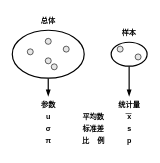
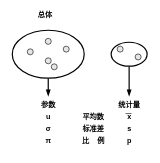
  <mxCell id="0" />
  <mxCell id="1" parent="0" />
  <mxCell id="2" style="edgeStyle=orthogonalEdgeStyle;rounded=0;orthogonalLoop=1;jettySize=auto;html=1;exitX=0.5;exitY=1;exitDx=0;exitDy=0;endArrow=blockThin;endFill=1;strokeWidth=2;" edge="1" parent="1" source="3" target="8"><mxGeometry relative="1" as="geometry" /></mxCell>
  <mxCell id="3" value="" style="ellipse;whiteSpace=wrap;html=1;strokeWidth=2;" vertex="1" parent="1"><mxGeometry x="20" y="50" width="120" height="80" as="geometry" /></mxCell>
- <mxCell id="4" value="&lt;b&gt;总体&lt;/b&gt;" style="text;html=1;strokeColor=none;fillColor=none;align=center;verticalAlign=middle;whiteSpace=wrap;rounded=0;" vertex="1" parent="1"><mxGeometry x="50" y="20" width="60" height="30" as="geometry" /></mxCell>
+ <mxCell id="4" value="&lt;b&gt;总体&lt;/b&gt;" style="text;html=1;strokeColor=none;fillColor=none;align=center;verticalAlign=middle;whiteSpace=wrap;rounded=0;" vertex="1" parent="1"><mxGeometry x="45" y="10" width="60" height="30" as="geometry" /></mxCell>
  <mxCell id="5" style="edgeStyle=orthogonalEdgeStyle;shape=connector;rounded=0;orthogonalLoop=1;jettySize=auto;html=1;exitX=0.5;exitY=1;exitDx=0;exitDy=0;labelBackgroundColor=default;strokeColor=default;strokeWidth=2;fontFamily=Helvetica;fontSize=11;fontColor=default;endArrow=blockThin;endFill=1;" edge="1" parent="1" source="6" target="9"><mxGeometry relative="1" as="geometry" /></mxCell>
  <mxCell id="6" value="" style="ellipse;whiteSpace=wrap;html=1;strokeWidth=2;" vertex="1" parent="1"><mxGeometry x="185" y="70" width="60" height="40" as="geometry" /></mxCell>
- <mxCell id="7" value="&lt;b&gt;样本&lt;/b&gt;" style="text;html=1;strokeColor=none;fillColor=none;align=center;verticalAlign=middle;whiteSpace=wrap;rounded=0;" vertex="1" parent="1"><mxGeometry x="185" y="40" width="60" height="30" as="geometry" /></mxCell>
  <mxCell id="8" value="&lt;b&gt;参数&lt;/b&gt;" style="text;html=1;align=center;verticalAlign=middle;resizable=0;points=[];autosize=1;strokeColor=none;fillColor=none;" vertex="1" parent="1"><mxGeometry x="55" y="160" width="50" height="30" as="geometry" /></mxCell>
  <mxCell id="9" value="&lt;b&gt;统计量&lt;/b&gt;" style="text;html=1;align=center;verticalAlign=middle;resizable=0;points=[];autosize=1;strokeColor=none;fillColor=none;" vertex="1" parent="1"><mxGeometry x="185" y="160" width="60" height="30" as="geometry" /></mxCell>
  <mxCell id="10" value="&lt;b&gt;u&lt;/b&gt;" style="text;html=1;align=center;verticalAlign=middle;resizable=0;points=[];autosize=1;strokeColor=none;fillColor=none;" vertex="1" parent="1"><mxGeometry x="65" y="180" width="30" height="30" as="geometry" /></mxCell>
  <mxCell id="11" value="&lt;b&gt;平均数&lt;/b&gt;" style="text;html=1;align=center;verticalAlign=middle;resizable=0;points=[];autosize=1;strokeColor=none;fillColor=none;" vertex="1" parent="1"><mxGeometry x="125" y="180" width="60" height="30" as="geometry" /></mxCell>
  <mxCell id="12" value="&lt;b&gt;x&lt;/b&gt;" style="text;html=1;align=center;verticalAlign=middle;resizable=0;points=[];autosize=1;strokeColor=none;fillColor=none;" vertex="1" parent="1"><mxGeometry x="200" y="180" width="30" height="30" as="geometry" /></mxCell>
  <mxCell id="13" value="σ" style="text;html=1;align=center;verticalAlign=middle;resizable=0;points=[];autosize=1;strokeColor=none;fillColor=none;fontStyle=1" vertex="1" parent="1"><mxGeometry x="65" y="200" width="30" height="30" as="geometry" /></mxCell>
  <mxCell id="14" value="&lt;b&gt;标准差&lt;/b&gt;" style="text;html=1;align=center;verticalAlign=middle;resizable=0;points=[];autosize=1;strokeColor=none;fillColor=none;" vertex="1" parent="1"><mxGeometry x="125" y="200" width="60" height="30" as="geometry" /></mxCell>
  <mxCell id="15" value="&lt;b&gt;s&lt;/b&gt;" style="text;html=1;align=center;verticalAlign=middle;resizable=0;points=[];autosize=1;strokeColor=none;fillColor=none;" vertex="1" parent="1"><mxGeometry x="200" y="200" width="30" height="30" as="geometry" /></mxCell>
  <mxCell id="16" value="" style="endArrow=none;html=1;rounded=0;labelBackgroundColor=default;strokeColor=default;strokeWidth=1;fontFamily=Helvetica;fontSize=11;fontColor=default;shape=connector;" edge="1" parent="1"><mxGeometry width="50" height="50" relative="1" as="geometry"><mxPoint x="209" y="189" as="sourcePoint" /><mxPoint x="219" y="189" as="targetPoint" /></mxGeometry></mxCell>
  <mxCell id="17" value="π" style="text;html=1;align=center;verticalAlign=middle;resizable=0;points=[];autosize=1;strokeColor=none;fillColor=none;fontStyle=1" vertex="1" parent="1"><mxGeometry x="65" y="220" width="30" height="30" as="geometry" /></mxCell>
  <mxCell id="18" value="&lt;b&gt;比&amp;nbsp; &amp;nbsp; 例&lt;/b&gt;" style="text;html=1;align=center;verticalAlign=middle;resizable=0;points=[];autosize=1;strokeColor=none;fillColor=none;" vertex="1" parent="1"><mxGeometry x="125" y="220" width="60" height="30" as="geometry" /></mxCell>
  <mxCell id="19" value="&lt;b&gt;p&lt;/b&gt;" style="text;html=1;align=center;verticalAlign=middle;resizable=0;points=[];autosize=1;strokeColor=none;fillColor=none;" vertex="1" parent="1"><mxGeometry x="200" y="220" width="30" height="30" as="geometry" /></mxCell>
  <mxCell id="20" value="" style="ellipse;whiteSpace=wrap;html=1;aspect=fixed;fontFamily=Helvetica;fontSize=11;fontColor=default;fillColor=#E6E6E6;" vertex="1" parent="1"><mxGeometry x="195" y="76.5" width="10" height="10" as="geometry" /></mxCell>
  <mxCell id="21" value="" style="ellipse;whiteSpace=wrap;html=1;aspect=fixed;fontFamily=Helvetica;fontSize=11;fontColor=default;fillColor=#E6E6E6;" vertex="1" parent="1"><mxGeometry x="45" y="81" width="10" height="10" as="geometry" /></mxCell>
  <mxCell id="22" value="" style="ellipse;whiteSpace=wrap;html=1;aspect=fixed;fontFamily=Helvetica;fontSize=11;fontColor=default;fillColor=#E6E6E6;" vertex="1" parent="1"><mxGeometry x="75" y="96" width="10" height="10" as="geometry" /></mxCell>
  <mxCell id="23" value="" style="ellipse;whiteSpace=wrap;html=1;aspect=fixed;fontFamily=Helvetica;fontSize=11;fontColor=default;fillColor=#E6E6E6;" vertex="1" parent="1"><mxGeometry x="85" y="106" width="10" height="10" as="geometry" /></mxCell>
  <mxCell id="24" value="" style="ellipse;whiteSpace=wrap;html=1;aspect=fixed;fontFamily=Helvetica;fontSize=11;fontColor=default;fillColor=#E6E6E6;" vertex="1" parent="1"><mxGeometry x="225" y="89.5" width="10" height="10" as="geometry" /></mxCell>
  <mxCell id="25" value="" style="ellipse;whiteSpace=wrap;html=1;aspect=fixed;fontFamily=Helvetica;fontSize=11;fontColor=default;fillColor=#E6E6E6;" vertex="1" parent="1"><mxGeometry x="75" y="63.5" width="10" height="10" as="geometry" /></mxCell>
  <mxCell id="26" value="" style="ellipse;whiteSpace=wrap;html=1;aspect=fixed;fontFamily=Helvetica;fontSize=11;fontColor=default;fillColor=#E6E6E6;" vertex="1" parent="1"><mxGeometry x="105" y="76.5" width="10" height="10" as="geometry" /></mxCell>
